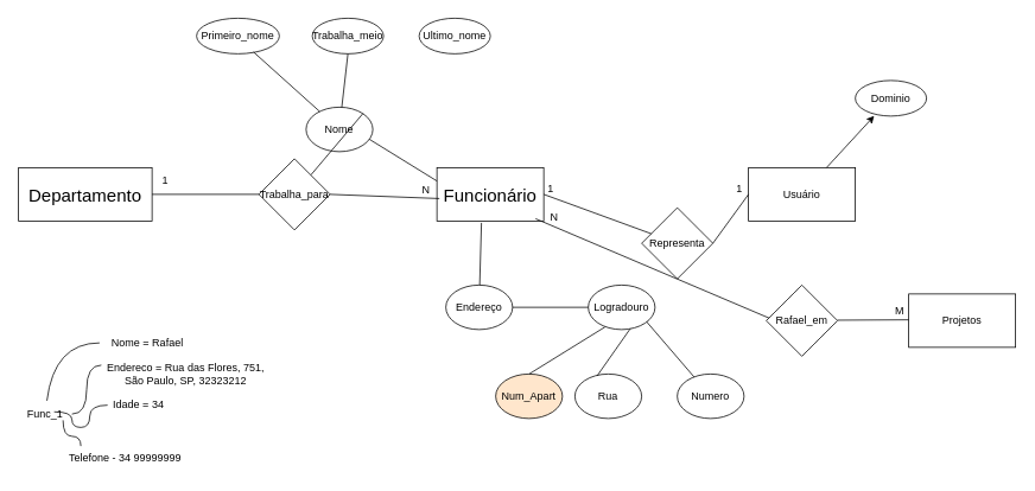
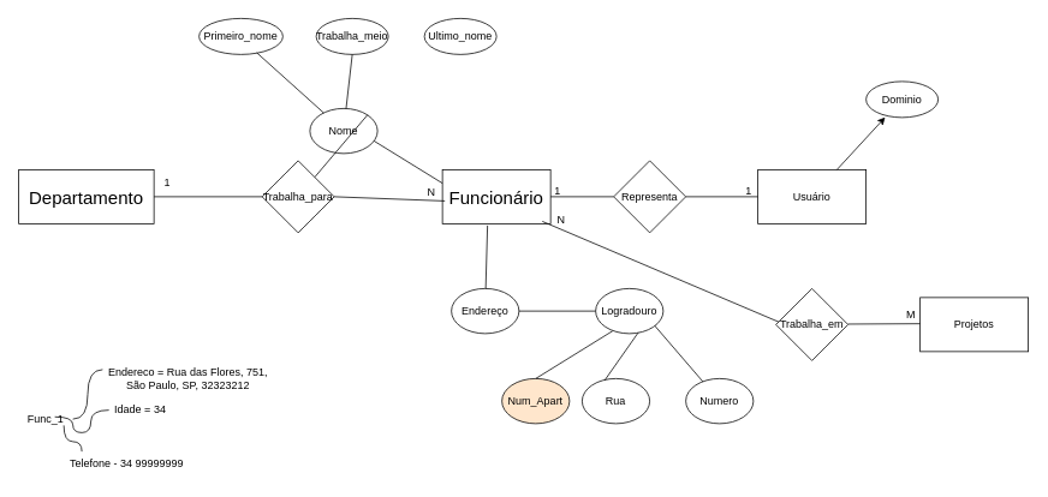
  <mxCell id="0" />
  <mxCell id="1" parent="0" />
  <mxCell id="2" value="&lt;font style=&quot;font-size: 20px;&quot;&gt;Funcionário&lt;/font&gt;" style="rounded=0;whiteSpace=wrap;html=1;strokeColor=default;" vertex="1" parent="1"><mxGeometry x="490" y="188" width="120" height="60" as="geometry" /></mxCell>
  <mxCell id="3" value="Nome" style="ellipse;whiteSpace=wrap;html=1;" vertex="1" parent="1"><mxGeometry x="343" y="120" width="75" height="50" as="geometry" /></mxCell>
  <mxCell id="4" value="Primeiro_nome" style="ellipse;whiteSpace=wrap;html=1;" vertex="1" parent="1"><mxGeometry x="220" y="20" width="93" height="40" as="geometry" /></mxCell>
  <mxCell id="5" value="Trabalha_meio" style="ellipse;whiteSpace=wrap;html=1;" vertex="1" parent="1"><mxGeometry x="350" y="20" width="80" height="40" as="geometry" /></mxCell>
  <mxCell id="6" value="Ultimo_nome" style="ellipse;whiteSpace=wrap;html=1;" vertex="1" parent="1"><mxGeometry x="470" y="20" width="80" height="40" as="geometry" /></mxCell>
  <mxCell id="7" value="" style="endArrow=none;html=1;entryX=0.688;entryY=0.95;entryDx=0;entryDy=0;entryPerimeter=0;" edge="1" parent="1" source="3" target="4"><mxGeometry width="50" height="50" relative="1" as="geometry"><mxPoint x="460" y="180" as="sourcePoint" /><mxPoint x="510" y="130" as="targetPoint" /></mxGeometry></mxCell>
  <mxCell id="8" value="" style="endArrow=none;html=1;entryX=0.5;entryY=1;entryDx=0;entryDy=0;" edge="1" parent="1" source="3" target="5"><mxGeometry width="50" height="50" relative="1" as="geometry"><mxPoint x="460" y="180" as="sourcePoint" /><mxPoint x="510" y="130" as="targetPoint" /></mxGeometry></mxCell>
  <mxCell id="9" value="" style="endArrow=none;html=1;exitX=1;exitY=0;exitDx=0;exitDy=0;" edge="1" parent="1" source="3" target="30"><mxGeometry width="50" height="50" relative="1" as="geometry"><mxPoint x="393" y="130" as="sourcePoint" /><mxPoint x="400" y="70" as="targetPoint" /></mxGeometry></mxCell>
  <mxCell id="10" value="Endereço" style="ellipse;whiteSpace=wrap;html=1;" vertex="1" parent="1"><mxGeometry x="500" y="320" width="75" height="50" as="geometry" /></mxCell>
  <mxCell id="11" value="Num_Apart" style="ellipse;whiteSpace=wrap;html=1;fillColor=#ffe6cc;" vertex="1" parent="1"><mxGeometry x="556" y="420" width="75" height="50" as="geometry" /></mxCell>
  <mxCell id="12" value="Rua" style="ellipse;whiteSpace=wrap;html=1;" vertex="1" parent="1"><mxGeometry x="645" y="420" width="75" height="50" as="geometry" /></mxCell>
  <mxCell id="13" value="Numero" style="ellipse;whiteSpace=wrap;html=1;" vertex="1" parent="1"><mxGeometry x="760" y="420" width="75" height="50" as="geometry" /></mxCell>
  <mxCell id="14" value="" style="endArrow=none;html=1;exitX=0.947;exitY=0.72;exitDx=0;exitDy=0;exitPerimeter=0;entryX=0;entryY=0.25;entryDx=0;entryDy=0;" edge="1" parent="1" source="3" target="2"><mxGeometry width="50" height="50" relative="1" as="geometry"><mxPoint x="460" y="260" as="sourcePoint" /><mxPoint x="510" y="210" as="targetPoint" /></mxGeometry></mxCell>
  <mxCell id="15" value="" style="endArrow=none;html=1;exitX=0.72;exitY=0.04;exitDx=0;exitDy=0;exitPerimeter=0;" edge="1" parent="1" target="13"><mxGeometry width="50" height="50" relative="1" as="geometry"><mxPoint x="724.55" y="360.08" as="sourcePoint" /><mxPoint x="790.444" y="320" as="targetPoint" /></mxGeometry></mxCell>
  <mxCell id="16" value="" style="endArrow=none;html=1;" edge="1" parent="1" source="10"><mxGeometry width="50" height="50" relative="1" as="geometry"><mxPoint x="459" y="332" as="sourcePoint" /><mxPoint x="540" y="250" as="targetPoint" /></mxGeometry></mxCell>
  <mxCell id="17" value="" style="endArrow=none;html=1;exitX=0.5;exitY=0;exitDx=0;exitDy=0;entryX=0.253;entryY=0.94;entryDx=0;entryDy=0;entryPerimeter=0;" edge="1" parent="1" source="11" target="19"><mxGeometry width="50" height="50" relative="1" as="geometry"><mxPoint x="460" y="260" as="sourcePoint" /><mxPoint x="510" y="210" as="targetPoint" /></mxGeometry></mxCell>
  <mxCell id="18" value="" style="endArrow=none;html=1;exitX=0.333;exitY=0.04;exitDx=0;exitDy=0;exitPerimeter=0;entryX=0.667;entryY=0.9;entryDx=0;entryDy=0;entryPerimeter=0;" edge="1" parent="1" source="12" target="19"><mxGeometry width="50" height="50" relative="1" as="geometry"><mxPoint x="460" y="260" as="sourcePoint" /><mxPoint x="510" y="210" as="targetPoint" /></mxGeometry></mxCell>
  <mxCell id="19" value="Logradouro" style="ellipse;whiteSpace=wrap;html=1;" vertex="1" parent="1"><mxGeometry x="660" y="320" width="75" height="50" as="geometry" /></mxCell>
  <mxCell id="20" value="" style="endArrow=none;html=1;exitX=1;exitY=0.5;exitDx=0;exitDy=0;entryX=0;entryY=0.5;entryDx=0;entryDy=0;" edge="1" parent="1" source="10" target="19"><mxGeometry width="50" height="50" relative="1" as="geometry"><mxPoint x="460" y="360" as="sourcePoint" /><mxPoint x="510" y="310" as="targetPoint" /></mxGeometry></mxCell>
  <mxCell id="21" value="Func_1" style="text;html=1;align=center;verticalAlign=middle;whiteSpace=wrap;rounded=0;" vertex="1" parent="1"><mxGeometry x="20" y="450" width="60" height="30" as="geometry" /></mxCell>
- <mxCell id="22" value="Nome = Rafael" style="text;html=1;align=center;verticalAlign=middle;whiteSpace=wrap;rounded=0;" vertex="1" parent="1"><mxGeometry x="110" y="370" width="110" height="30" as="geometry" /></mxCell>
- <mxCell id="23" value="" style="endArrow=none;html=1;rounded=0;curved=1;targetPerimeterSpacing=-1;strokeWidth=1;strokeColor=default;" edge="1" parent="1" source="21" target="22"><mxGeometry width="50" height="50" relative="1" as="geometry"><mxPoint x="320" y="400" as="sourcePoint" /><mxPoint x="370" y="350" as="targetPoint" /><Array as="points"><mxPoint x="60" y="385" /></Array></mxGeometry></mxCell>
  <mxCell id="24" value="Endereco = Rua das Flores, 751, São Paulo, SP, 32323212" style="text;html=1;align=center;verticalAlign=middle;whiteSpace=wrap;rounded=0;" vertex="1" parent="1"><mxGeometry x="113" y="400" width="190" height="40" as="geometry" /></mxCell>
  <mxCell id="25" value="" style="endArrow=none;html=1;rounded=0;targetPerimeterSpacing=-1;strokeWidth=1;strokeColor=default;edgeStyle=orthogonalEdgeStyle;curved=1;entryX=0;entryY=0.25;entryDx=0;entryDy=0;" edge="1" parent="1" source="21" target="24"><mxGeometry width="50" height="50" relative="1" as="geometry"><mxPoint x="70" y="525" as="sourcePoint" /><mxPoint x="129" y="460" as="targetPoint" /></mxGeometry></mxCell>
  <mxCell id="26" value="Idade = 34" style="text;html=1;align=center;verticalAlign=middle;whiteSpace=wrap;rounded=0;" vertex="1" parent="1"><mxGeometry x="60" y="440" width="190" height="30" as="geometry" /></mxCell>
  <mxCell id="27" value="Telefone - 34 99999999" style="text;html=1;align=center;verticalAlign=middle;whiteSpace=wrap;rounded=0;" vertex="1" parent="1"><mxGeometry x="45" y="500" width="190" height="30" as="geometry" /></mxCell>
  <mxCell id="28" value="" style="endArrow=none;html=1;rounded=0;targetPerimeterSpacing=-1;strokeWidth=1;strokeColor=default;edgeStyle=orthogonalEdgeStyle;curved=1;exitX=0;exitY=0.75;exitDx=0;exitDy=0;" edge="1" parent="1" source="26"><mxGeometry width="50" height="50" relative="1" as="geometry"><mxPoint x="90" y="475" as="sourcePoint" /><mxPoint x="120" y="455" as="targetPoint" /><Array as="points"><mxPoint x="80" y="463" /><mxPoint x="80" y="480" /><mxPoint x="100" y="480" /><mxPoint x="100" y="455" /></Array></mxGeometry></mxCell>
  <mxCell id="29" value="" style="endArrow=none;html=1;rounded=0;targetPerimeterSpacing=-1;strokeWidth=1;strokeColor=default;edgeStyle=orthogonalEdgeStyle;curved=1;exitX=0;exitY=0.75;exitDx=0;exitDy=0;" edge="1" parent="1" target="27"><mxGeometry width="50" height="50" relative="1" as="geometry"><mxPoint x="70" y="472" as="sourcePoint" /><mxPoint x="130" y="465" as="targetPoint" /><Array as="points"><mxPoint x="70" y="490" /><mxPoint x="90" y="490" /></Array></mxGeometry></mxCell>
  <mxCell id="30" value="Trabalha_para" style="rhombus;whiteSpace=wrap;html=1;" vertex="1" parent="1"><mxGeometry x="290" y="178" width="80" height="80" as="geometry" /></mxCell>
  <mxCell id="31" value="" style="endArrow=none;html=1;entryX=1;entryY=0.5;entryDx=0;entryDy=0;exitX=0.023;exitY=0.579;exitDx=0;exitDy=0;exitPerimeter=0;" edge="1" parent="1" source="2" target="30"><mxGeometry width="50" height="50" relative="1" as="geometry"><mxPoint x="280" y="320" as="sourcePoint" /><mxPoint x="330" y="270" as="targetPoint" /></mxGeometry></mxCell>
  <mxCell id="32" value="&lt;font style=&quot;font-size: 20px;&quot;&gt;Departamento&lt;/font&gt;" style="rounded=0;whiteSpace=wrap;html=1;strokeColor=default;" vertex="1" parent="1"><mxGeometry x="20" y="188" width="150" height="60" as="geometry" /></mxCell>
  <mxCell id="33" value="" style="endArrow=none;html=1;exitX=1;exitY=0.5;exitDx=0;exitDy=0;" edge="1" parent="1" source="32" target="30"><mxGeometry width="50" height="50" relative="1" as="geometry"><mxPoint x="340" y="330" as="sourcePoint" /><mxPoint x="390" y="280" as="targetPoint" /></mxGeometry></mxCell>
  <mxCell id="34" value="1" style="text;html=1;align=center;verticalAlign=middle;whiteSpace=wrap;rounded=0;" vertex="1" parent="1"><mxGeometry x="130" y="188" width="110" height="30" as="geometry" /></mxCell>
  <mxCell id="35" value="N" style="text;html=1;align=center;verticalAlign=middle;whiteSpace=wrap;rounded=0;" vertex="1" parent="1"><mxGeometry x="423" y="198" width="110" height="30" as="geometry" /></mxCell>
  <mxCell id="36" value="Usuário" style="rounded=0;whiteSpace=wrap;html=1;" vertex="1" parent="1"><mxGeometry x="840" y="188" width="120" height="60" as="geometry" /></mxCell>
- <mxCell id="37" value="Representa" style="rhombus;whiteSpace=wrap;html=1;" vertex="1" parent="1"><mxGeometry x="720" y="233" width="80" height="80" as="geometry" /></mxCell>
+ <mxCell id="37" value="Representa" style="rhombus;whiteSpace=wrap;html=1;" vertex="1" parent="1"><mxGeometry x="680" y="178" width="80" height="80" as="geometry" /></mxCell>
  <mxCell id="38" value="" style="endArrow=none;html=1;exitX=1;exitY=0.5;exitDx=0;exitDy=0;" edge="1" parent="1" source="2" target="37"><mxGeometry width="50" height="50" relative="1" as="geometry"><mxPoint x="780" y="190" as="sourcePoint" /><mxPoint x="830" y="140" as="targetPoint" /></mxGeometry></mxCell>
  <mxCell id="39" value="" style="endArrow=none;html=1;exitX=1;exitY=0.5;exitDx=0;exitDy=0;entryX=0;entryY=0.5;entryDx=0;entryDy=0;" edge="1" parent="1" source="37" target="36"><mxGeometry width="50" height="50" relative="1" as="geometry"><mxPoint x="765" y="217.13" as="sourcePoint" /><mxPoint x="835" y="217.13" as="targetPoint" /></mxGeometry></mxCell>
  <mxCell id="40" value="Dominio" style="ellipse;whiteSpace=wrap;html=1;" vertex="1" parent="1"><mxGeometry x="960" y="90" width="80" height="40" as="geometry" /></mxCell>
  <mxCell id="41" value="" style="endArrow=classic;html=1;entryX=0.265;entryY=0.996;entryDx=0;entryDy=0;entryPerimeter=0;" edge="1" parent="1" source="36" target="40"><mxGeometry width="50" height="50" relative="1" as="geometry"><mxPoint x="896" y="198" as="sourcePoint" /><mxPoint x="869" y="139" as="targetPoint" /></mxGeometry></mxCell>
  <mxCell id="42" value="1" style="text;html=1;align=center;verticalAlign=middle;whiteSpace=wrap;rounded=0;" vertex="1" parent="1"><mxGeometry x="563" y="197" width="110" height="30" as="geometry" /></mxCell>
  <mxCell id="43" value="1" style="text;html=1;align=center;verticalAlign=middle;whiteSpace=wrap;rounded=0;" vertex="1" parent="1"><mxGeometry x="775" y="197" width="110" height="30" as="geometry" /></mxCell>
  <mxCell id="44" value="" style="endArrow=none;html=1;entryX=0.924;entryY=0.957;entryDx=0;entryDy=0;entryPerimeter=0;" edge="1" parent="1" target="2"><mxGeometry width="50" height="50" relative="1" as="geometry"><mxPoint x="870" y="360" as="sourcePoint" /><mxPoint x="590" y="240" as="targetPoint" /></mxGeometry></mxCell>
- <mxCell id="45" value="Rafael_em" style="rhombus;whiteSpace=wrap;html=1;" vertex="1" parent="1"><mxGeometry x="860" y="320" width="80" height="80" as="geometry" /></mxCell>
+ <mxCell id="45" value="Trabalha_em" style="rhombus;whiteSpace=wrap;html=1;" vertex="1" parent="1"><mxGeometry x="860" y="320" width="80" height="80" as="geometry" /></mxCell>
  <mxCell id="46" value="" style="endArrow=none;html=1;exitX=1;exitY=0.5;exitDx=0;exitDy=0;" edge="1" parent="1"><mxGeometry width="50" height="50" relative="1" as="geometry"><mxPoint x="940" y="359.47" as="sourcePoint" /><mxPoint x="1030" y="359" as="targetPoint" /></mxGeometry></mxCell>
  <mxCell id="47" value="Projetos" style="rounded=0;whiteSpace=wrap;html=1;" vertex="1" parent="1"><mxGeometry x="1020" y="330" width="120" height="60" as="geometry" /></mxCell>
  <mxCell id="48" value="M" style="text;html=1;align=center;verticalAlign=middle;whiteSpace=wrap;rounded=0;" vertex="1" parent="1"><mxGeometry x="955" y="334" width="110" height="30" as="geometry" /></mxCell>
  <mxCell id="49" value="N" style="text;html=1;align=center;verticalAlign=middle;whiteSpace=wrap;rounded=0;" vertex="1" parent="1"><mxGeometry x="567" y="229" width="110" height="30" as="geometry" /></mxCell>
